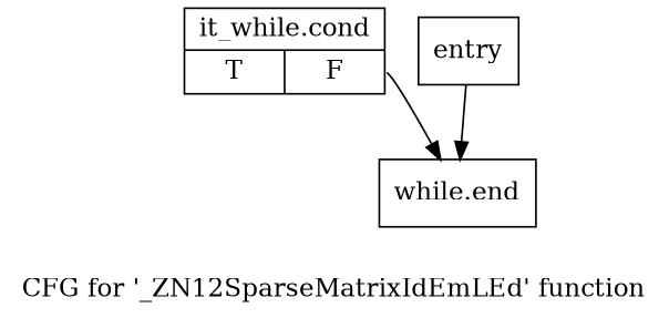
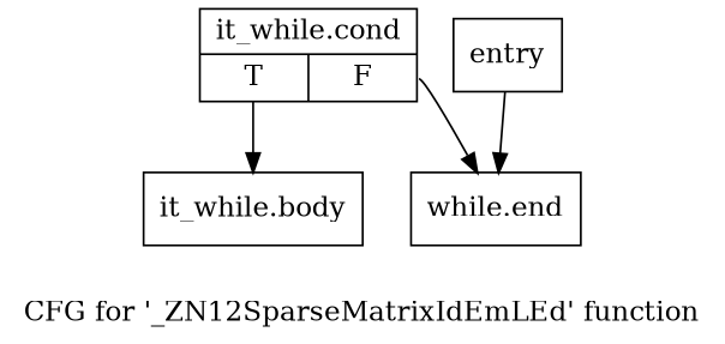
  digraph {
    label="CFG for '_ZN12SparseMatrixIdEmLEd' function"
    node [shape=record]
    n1 [label="{entry}"]
    n2 [label="{while.end}"]
    n3 [label="{it_while.cond|{<s0>T|<s1>F}}"]
+   n4 [label="{it_while.body}"]
    n1 -> n2
    n3 -> n2 [tailport=s1]
+   n3 -> n4 [tailport=s0]
  }
